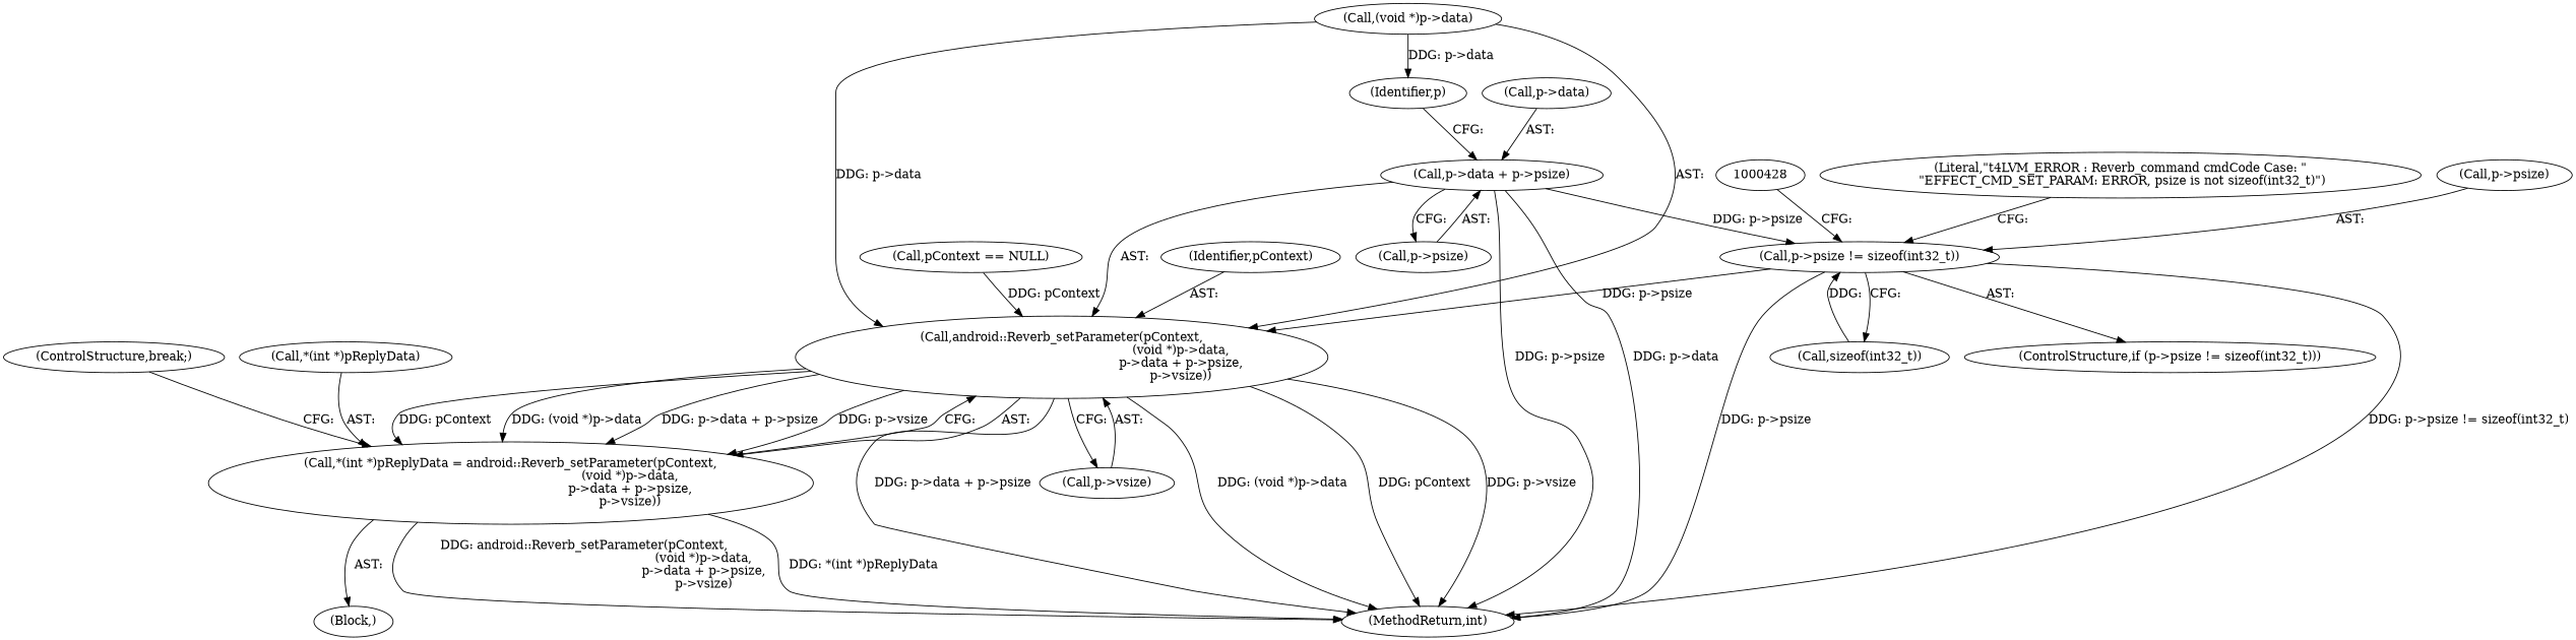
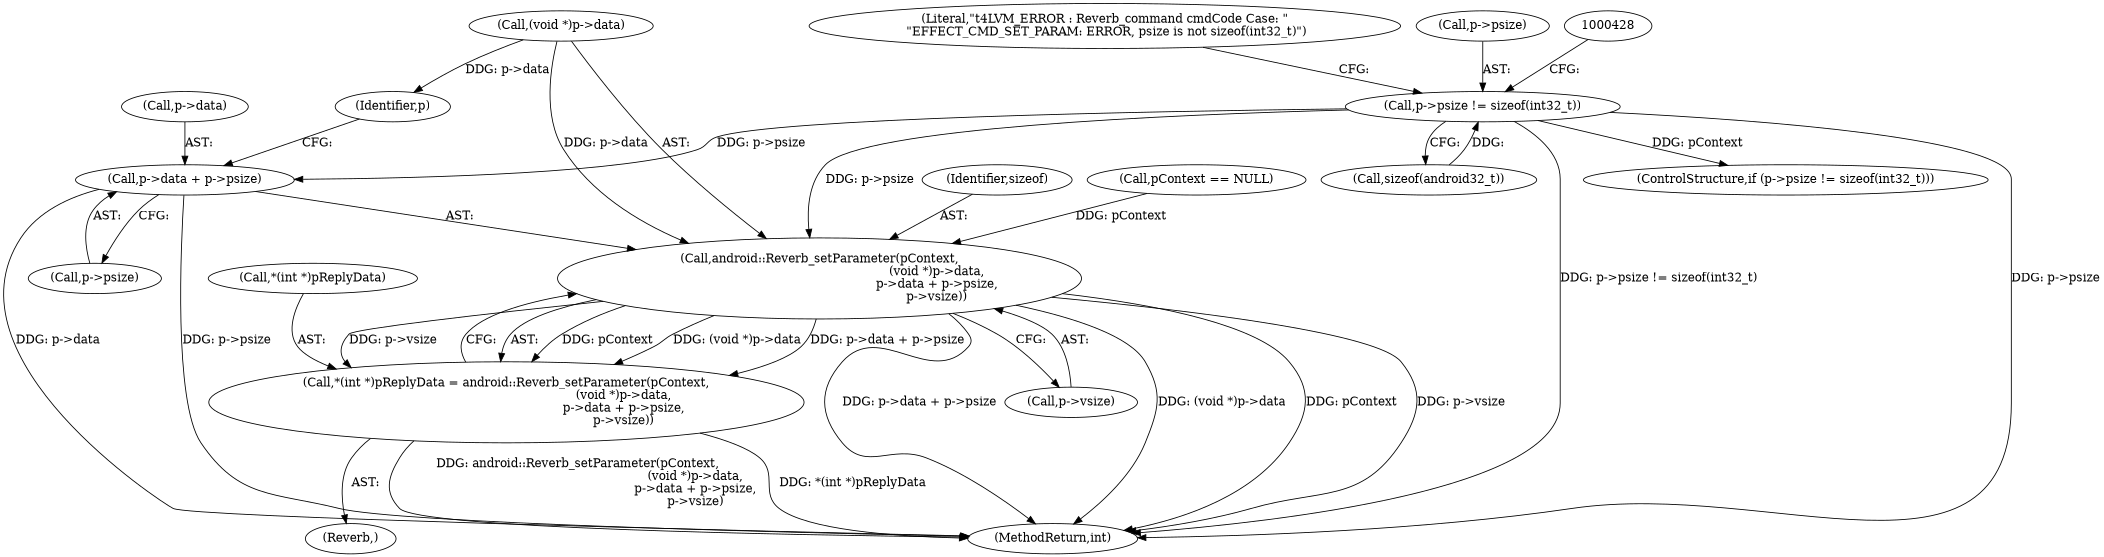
  digraph {
    n1 [label="(Call,p->psize != sizeof(int32_t))"]
    n2 [label="(Call,android::Reverb_setParameter(pContext,\n                                                              (void *)p->data,\n                                                              p->data + p->psize,\n                                                              p->vsize))"]
    n3 [label="(Call,p->data + p->psize)"]
    n4 [label="(ControlStructure,if (p->psize != sizeof(int32_t)))"]
    n5 [label="(MethodReturn,int)"]
-   n6 [label="(Call,sizeof(int32_t))"]
+   n6 [label="(Call,sizeof(android32_t))"]
    n7 [label="(Call,*(int *)pReplyData = android::Reverb_setParameter(pContext,\n                                                              (void *)p->data,\n                                                              p->data + p->psize,\n                                                              p->vsize))"]
    n8 [label="(Call,p->vsize)"]
    n9 [label="(Call,p->psize)"]
-   n10 [label="(Block,)"]
+   n10 [label="(Reverb,)"]
    n11 [label="(Literal,\"\t4LVM_ERROR : Reverb_command cmdCode Case: \"\n \"EFFECT_CMD_SET_PARAM: ERROR, psize is not sizeof(int32_t)\")"]
    n12 [label="(Call,p->data)"]
    n13 [label="(Identifier,p)"]
-   n14 [label="(Identifier,pContext)"]
+   n14 [label="(Identifier,sizeof)"]
    n15 [label="(Call,*(int *)pReplyData)"]
-   n16 [label="(ControlStructure,break;)"]
    n17 [label="(Call,(void *)p->data)"]
    n18 [label="(Call,pContext == NULL)"]
    n19 [label="(Call,p->psize)"]
    1000428
    n1 -> n2 [label="DDG: p->psize"]
-   n3 -> n1 [label="DDG: p->psize"]
-   n1 -> n4 [label="AST: "]
+   n1 -> n3 [label="DDG: p->psize"]
+   n1 -> n4 [label="DDG: pContext"]
    n1 -> n5 [label="DDG: p->psize"]
    n1 -> n5 [label="DDG: p->psize != sizeof(int32_t)"]
    n1 -> n6 [label="CFG: "]
    n2 -> n5 [label="DDG: p->data + p->psize"]
    n2 -> n5 [label="DDG: (void *)p->data"]
    n2 -> n5 [label="DDG: pContext"]
    n2 -> n5 [label="DDG: p->vsize"]
    n2 -> n7 [label="AST: "]
    n2 -> n7 [label="DDG: pContext"]
    n2 -> n7 [label="DDG: (void *)p->data"]
    n2 -> n7 [label="DDG: p->data + p->psize"]
    n2 -> n7 [label="DDG: p->vsize"]
    n2 -> n8 [label="CFG: "]
    n3 -> n2 [label="AST: "]
    n3 -> n5 [label="DDG: p->data"]
    n3 -> n5 [label="DDG: p->psize"]
    n3 -> n9 [label="CFG: "]
    n6 -> n1 [label="DDG: "]
    n7 -> n2 [label="CFG: "]
    n7 -> n5 [label="DDG: *(int *)pReplyData"]
    n7 -> n5 [label="DDG: android::Reverb_setParameter(pContext,\n                                                              (void *)p->data,\n                                                              p->data + p->psize,\n                                                              p->vsize)"]
    n7 -> n10 [label="AST: "]
    n8 -> n2 [label="AST: "]
    n9 -> n3 [label="AST: "]
    n11 -> n1 [label="CFG: "]
    n12 -> n3 [label="AST: "]
    n13 -> n3 [label="CFG: "]
    n14 -> n2 [label="AST: "]
    n15 -> n7 [label="AST: "]
-   n16 -> n7 [label="CFG: "]
    n17 -> n2 [label="AST: "]
    n17 -> n2 [label="DDG: p->data"]
    n17 -> n13 [label="DDG: p->data"]
    n18 -> n2 [label="DDG: pContext"]
    n19 -> n1 [label="AST: "]
    1000428 -> n1 [label="CFG: "]
  }
